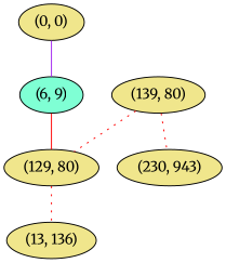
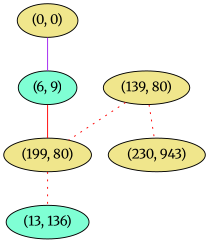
  graph {
    fontname=Merriweather
    node [fillcolor=khaki fontname=Merriweather style=filled]
    edge [color=red fontname=Merriweather style=dotted weight=1]
    "(139, 80)"
-   "(129, 80)"
+   "(129, 80)" [label="(199, 80)"]
    n3 [label="(230, 943)"]
-   "(13, 136)"
+   "(13, 136)" [fillcolor=aquamarine]
    n5 [fillcolor=aquamarine label="(6, 9)"]
    "(0, 0)"
    "(139, 80)" -- "(129, 80)"
    "(139, 80)" -- n3
    "(129, 80)" -- "(13, 136)"
    n5 -- "(129, 80)" [style=solid]
    "(0, 0)" -- n5 [color=purple style=solid weight=4]
  }
